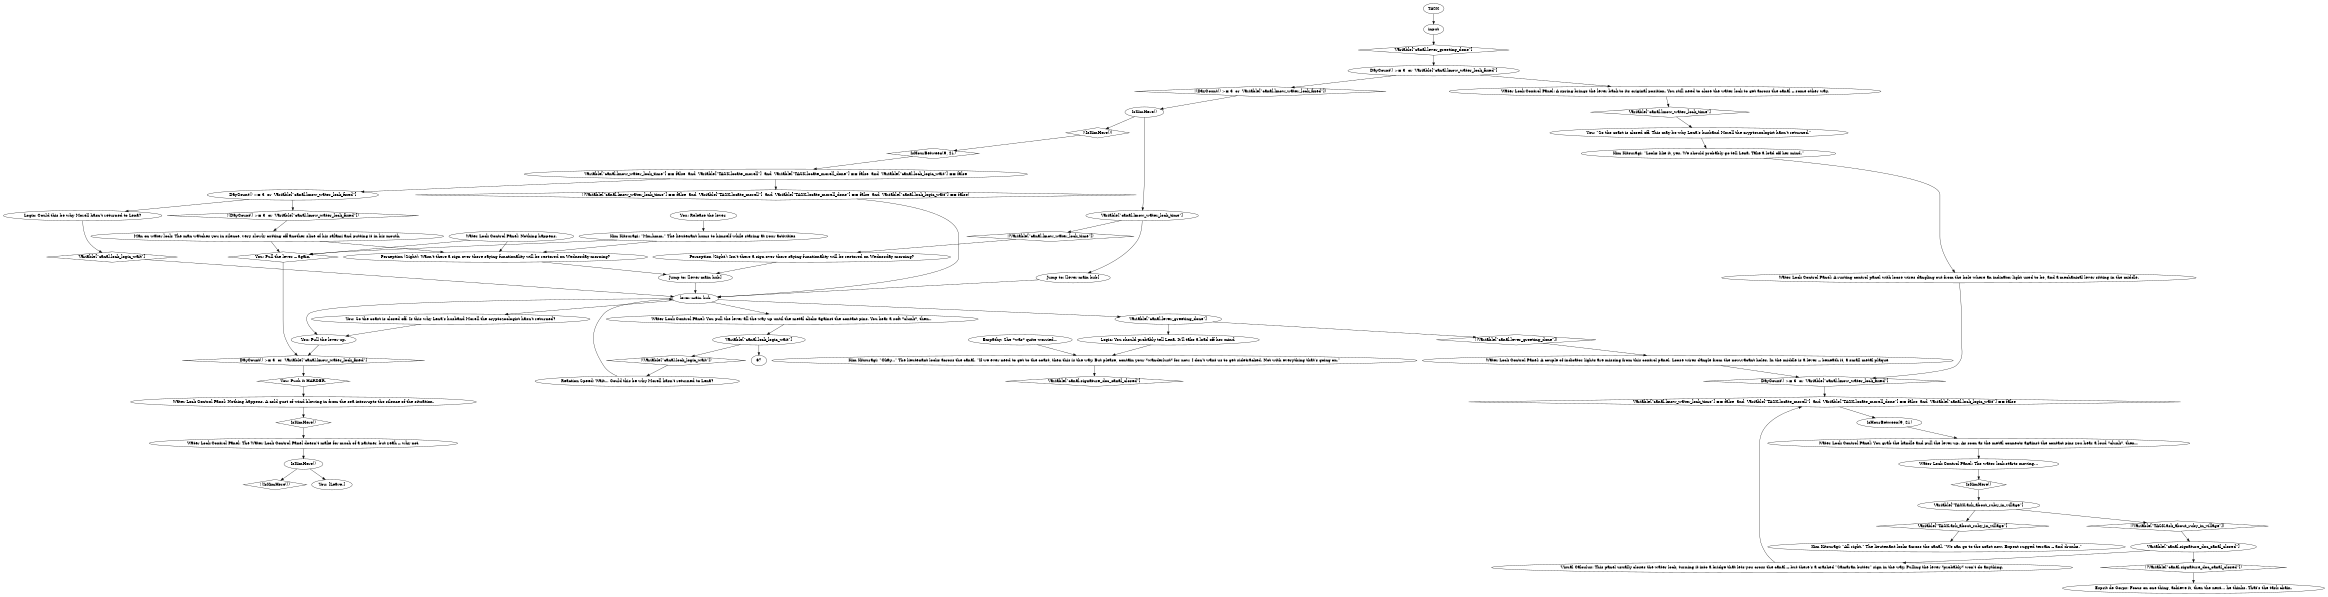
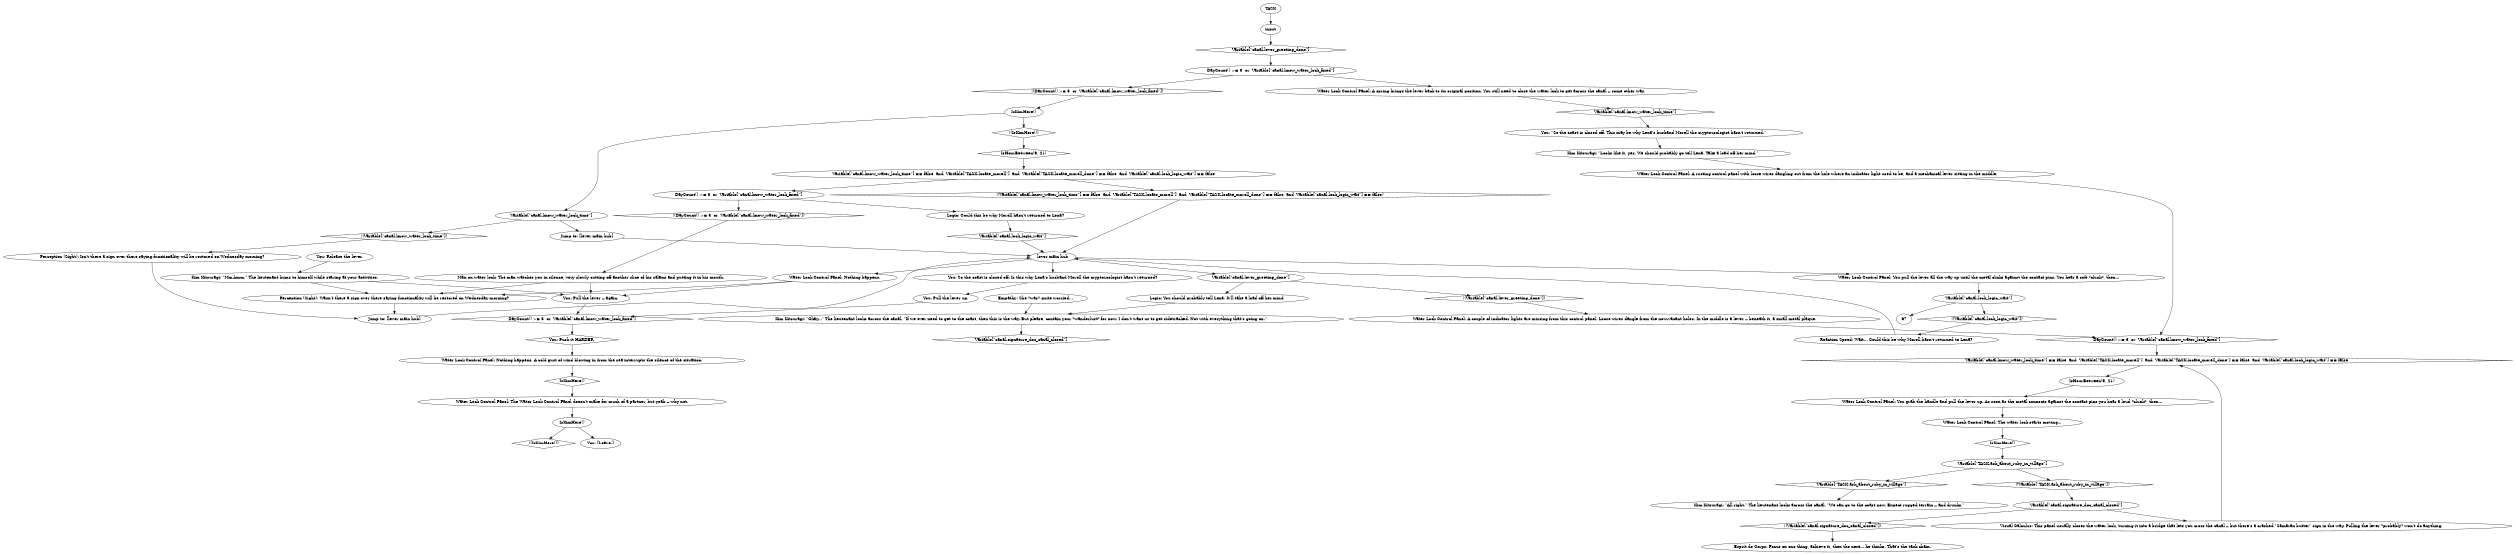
  digraph {
    n1 [label=TASK]
    n2 [label=input]
    n3 [label="Variable[\"canal.lever_greeting_done\"]" shape=diamond]
    n4 [label="DayCount() >= 3  or  Variable[\"canal.know_water_lock_fixed\"]"]
    n5 [label="lever main hub"]
    n6 [label="You: So the coast is closed off. Is this why Lena's husband Morell the cryptozoologist hasn't returned?"]
    n7 [label="Variable[\"canal.lever_greeting_done\"]"]
    n8 [label="Water Lock Control Panel: You pull the lever all the way up until the metal clicks against the contact pins. You hear a soft *clunk*, then..."]
    n9 [label="Water Lock Control Panel: Nothing happens."]
    n10 [label="You: Pull the lever up."]
    n11 [label="!(Variable[\"canal.lever_greeting_done\"])" shape=diamond]
    n12 [label="Logic: You should probably tell Lena. It'll take a load off her mind."]
    n13 [label="Variable[\"canal.lock_logic_wait\"]"]
    n14 [label="Empathy: She *was* quite worried..."]
    n15 [label="Kim Kitsuragi: \"Okay...\" The lieutenant looks across the canal. \"If we ever need to get to the coast, then this is the way. But please, contain your *wanderlust* for now. I don't want us to get sidetracked. Not with everything that's going on.\""]
    n16 [label="Perception (Sight): Wasn't there a sign over there saying functionality will be restored on Wednesday morning?"]
-   n17 [label="You: Pull the lever -- again." shape=diamond]
+   n17 [label="You: Pull the lever -- again."]
    n18 [label="DayCount() >= 3  or  Variable[\"canal.know_water_lock_fixed\"]" shape=diamond]
    n19 [label="Esprit de Corps: Focus on one thing, achieve it, then the next... he thinks. That's the task chain."]
    n20 [label="Water Lock Control Panel: Nothing happens. A cold gust of wind blowing in from the sea interrupts the silence of the situation."]
    n21 [label="IsKimHere()" shape=diamond]
    n22 [label="Water Lock Control Panel: The Water Lock Control Panel doesn't make for much of a partner, but yeah -- why not."]
    n23 [label="Variable[\"TASK.ask_about_ruby_in_village\"]"]
    n24 [label="Variable[\"TASK.ask_about_ruby_in_village\"]" shape=diamond]
    n25 [label="!(Variable[\"TASK.ask_about_ruby_in_village\"])" shape=diamond]
    n26 [label="Kim Kitsuragi: \"All right.\" The lieutenant looks across the canal. \"We can go to the coast now. Expect rugged terrain -- and drunks.\""]
    n27 [label="Variable[\"canal.signature_doc_canal_closed\"]"]
    n28 [label="!(Variable[\"canal.signature_doc_canal_closed\"])" shape=diamond]
    n29 [label="Visual Calculus: This panel usually closes the water lock, turning it into a bridge that lets you cross the canal -- but there's a crashed \"Samaran butter\" sign in the way. Pulling the lever *probably* won't do anything."]
    n30 [label="Jump to: [lever main hub]"]
    n31 [label="Water Lock Control Panel: The water lock starts moving..."]
    n32 [label="IsKimHere()" shape=diamond]
    n33 [label="Water Lock Control Panel: A couple of indicator lights are missing from this control panel. Loose wires dangle from the now-vacant holes. In the middle is a lever -- beneath it, a small metal plaque."]
    n34 [label="DayCount() >= 3  or  Variable[\"canal.know_water_lock_fixed\"]" shape=diamond]
    n35 [label="Variable[\"canal.know_water_lock_time\"] == false  and  Variable[\"TASK.locate_morell\"]  and  Variable[\"TASK.locate_morell_done\"] == false  and  Variable[\"canal.lock_logic_wait\"] == false" shape=diamond]
    n36 [label="Reaction Speed: Wait... Could this be why Morell hasn't returned to Lena?"]
    n37 [label="Perception (Sight): Isn't there a sign over there saying functionality will be restored on Wednesday morning?"]
    n38 [label="Kim Kitsuragi: \"Looks like it, yes. We should probably go tell Lena. Take a load off her mind.\""]
    n39 [label="Water Lock Control Panel: A rusting control panel with loose wires dangling out from the hole where an indicator light used to be, and a mechanical lever sitting in the middle."]
    n40 [label="You: Release the lever."]
    n41 [label="Kim Kitsuragi: \"Mm-hmm.\" The lieutenant hums to himself while staring at your activities."]
    n42 [label="You: \"So the coast is closed off. This may be why Lena's husband Morell the cryptozoologist hasn't returned.\""]
    n43 [label="!(DayCount() >= 3  or  Variable[\"canal.know_water_lock_fixed\"])" shape=diamond]
    n44 [label="Water Lock Control Panel: A spring brings the lever back to its original position. You still need to close the water lock to get across the canal -- some other way."]
    n45 [label="Variable[\"canal.signature_doc_canal_closed\"]" shape=diamond]
    n46 [label="IsKimHere()"]
    n47 [label="!(IsKimHere())" shape=diamond]
    n48 [label="You: [Leave.]"]
    n49 [label="!(Variable[\"canal.lock_logic_wait\"])" shape=diamond]
    67
    n51 [label="IsKimHere()"]
    n52 [label="!(IsKimHere())" shape=diamond]
    n53 [label="Variable[\"canal.know_water_lock_time\"]"]
    n54 [label="IsHourBetween(9, 21)" shape=diamond]
    n55 [label="!(Variable[\"canal.know_water_lock_time\"])" shape=diamond]
    n56 [label="Jump to: [lever main hub]"]
    n57 [label="Variable[\"canal.know_water_lock_time\"] == false  and  Variable[\"TASK.locate_morell\"]  and  Variable[\"TASK.locate_morell_done\"] == false  and  Variable[\"canal.lock_logic_wait\"] == false"]
    n58 [label="Variable[\"canal.know_water_lock_time\"]" shape=diamond]
    n59 [label="IsHourBetween(9, 21)"]
    n60 [label="Man on water lock: The man watches you in silence, very slowly cutting off another slice of his salami and putting it in his mouth."]
    n61 [label="!(Variable[\"canal.know_water_lock_time\"] == false  and  Variable[\"TASK.locate_morell\"]  and  Variable[\"TASK.locate_morell_done\"] == false  and  Variable[\"canal.lock_logic_wait\"] == false)" shape=diamond]
    n62 [label="DayCount() >= 3  or  Variable[\"canal.know_water_lock_fixed\"]"]
    n63 [label="!(DayCount() >= 3  or  Variable[\"canal.know_water_lock_fixed\"])" shape=diamond]
    n64 [label="Logic: Could this be why Morell hasn't returned to Lena?"]
    n65 [label="Water Lock Control Panel: You grab the handle and pull the lever up. As soon as the metal connects against the contact pins you hear a loud *clunk*, then..."]
    n66 [label="Variable[\"canal.lock_logic_wait\"]" shape=diamond]
    n67 [label="You: Push it HARDER." shape=diamond]
    n1 -> n2
    n2 -> n3
    n3 -> n4
    n4 -> n43
    n4 -> n44
    n5 -> n6
    n5 -> n7
    n5 -> n8
-   n5 -> n10
+   n5 -> n9
    n6 -> n10
    n7 -> n11
    n7 -> n12
    n8 -> n13
    n9 -> n16
    n9 -> n17
    n10 -> n18
    n11 -> n33
    n12 -> n15
    n13 -> n49
    n13 -> 67
    n14 -> n15
    n15 -> n45
    n16 -> n30
    n17 -> n18
    n18 -> n67
    n20 -> n21
    n21 -> n22
    n22 -> n46
    n23 -> n24
    n23 -> n25
    n24 -> n26
    n25 -> n27
    n27 -> n28
    n27 -> n29
    n28 -> n19
    n29 -> n35
    n30 -> n5
    n31 -> n32
    n32 -> n23
    n33 -> n34
    n34 -> n35
    n35 -> n59
    n36 -> n5
    n37 -> n30
    n38 -> n39
    n39 -> n34
    n40 -> n41
    n41 -> n16
    n41 -> n17
    n42 -> n38
    n43 -> n51
    n44 -> n58
    n46 -> n47
    n46 -> n48
    n49 -> n36
    n51 -> n52
    n51 -> n53
    n52 -> n54
    n53 -> n55
    n53 -> n56
    n54 -> n57
    n55 -> n37
    n56 -> n5
    n57 -> n61
    n57 -> n62
    n58 -> n42
    n59 -> n65
    n60 -> n16
    n60 -> n17
    n61 -> n5
    n62 -> n63
    n62 -> n64
    n63 -> n60
    n64 -> n66
    n65 -> n31
    n66 -> n5
    n67 -> n20
  }
